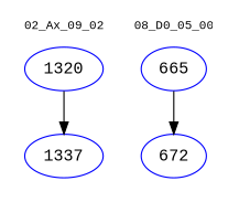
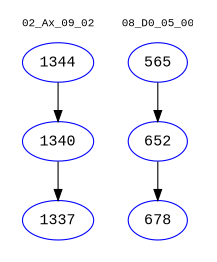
  digraph {
    fontname="Liberation Mono"
    node [color=blue fontname="Liberation Mono"]
    edge [color=black fontname="Liberation Mono"]
-   n2 [label=1320]
+   n1 [label=1344]
+   n2 [label=1340]
    n3 [label=1337]
-   n4 [label=665]
-   n5 [label=672]
+   n4 [label=565]
+   n5 [label=652]
+   n6 [label=678]
    subgraph cluster_1 {
      color=white
      fontsize=10
      label="02_Ax_09_02"
+     n1
      n2
      n3
    }
    subgraph cluster_2 {
      color=white
      fontsize=10
      label="08_D0_05_00"
      n4
      n5
+     n6
    }
+   n1 -> n2
    n2 -> n3
    n4 -> n5
+   n5 -> n6
  }
